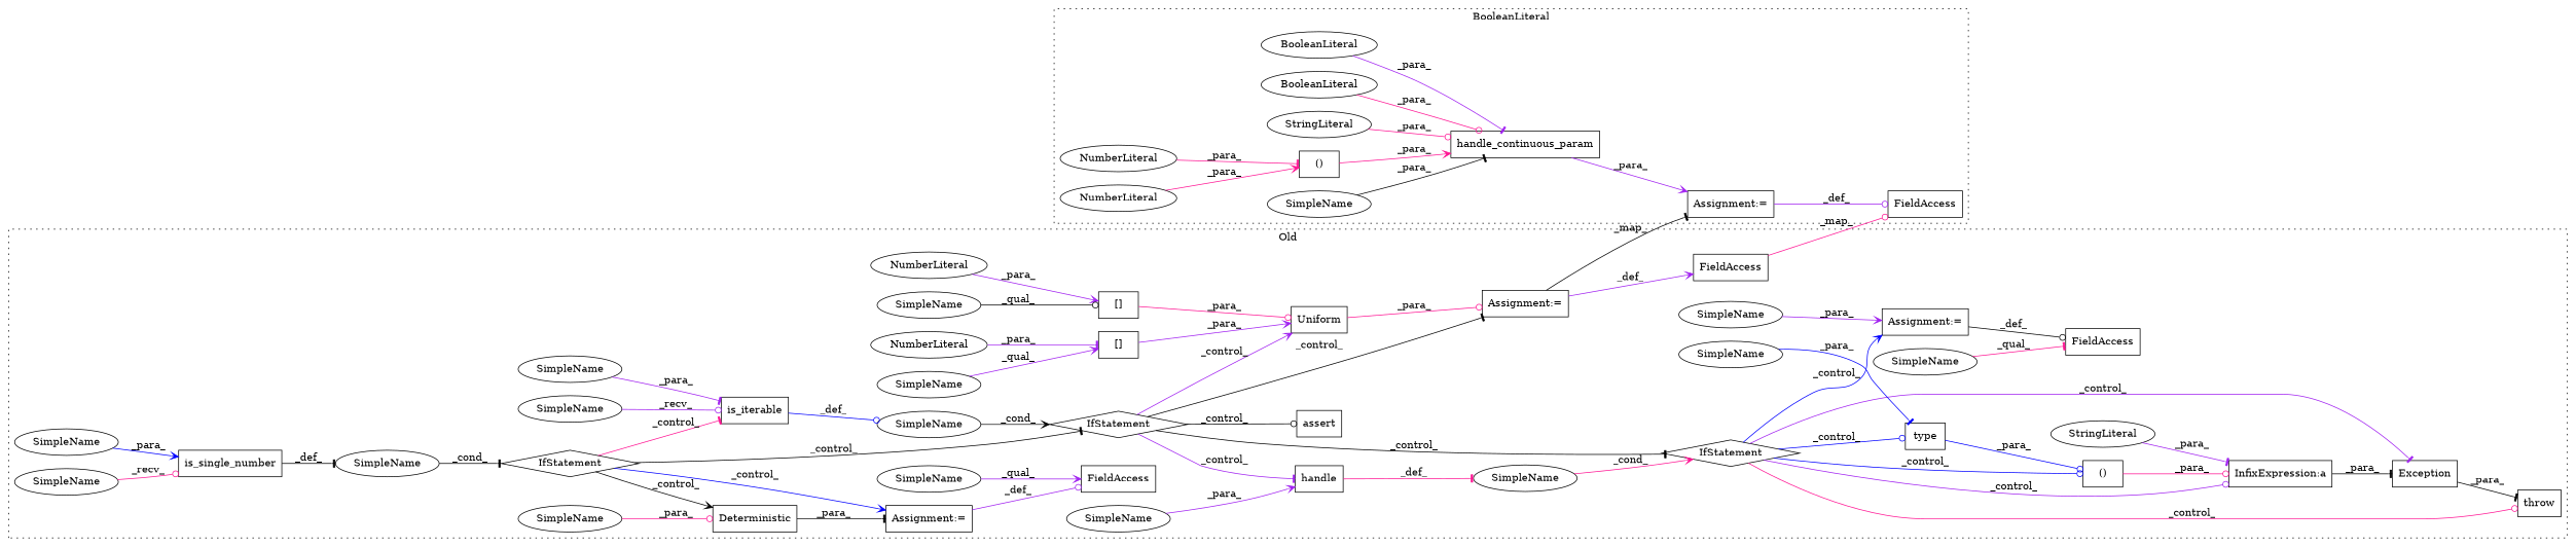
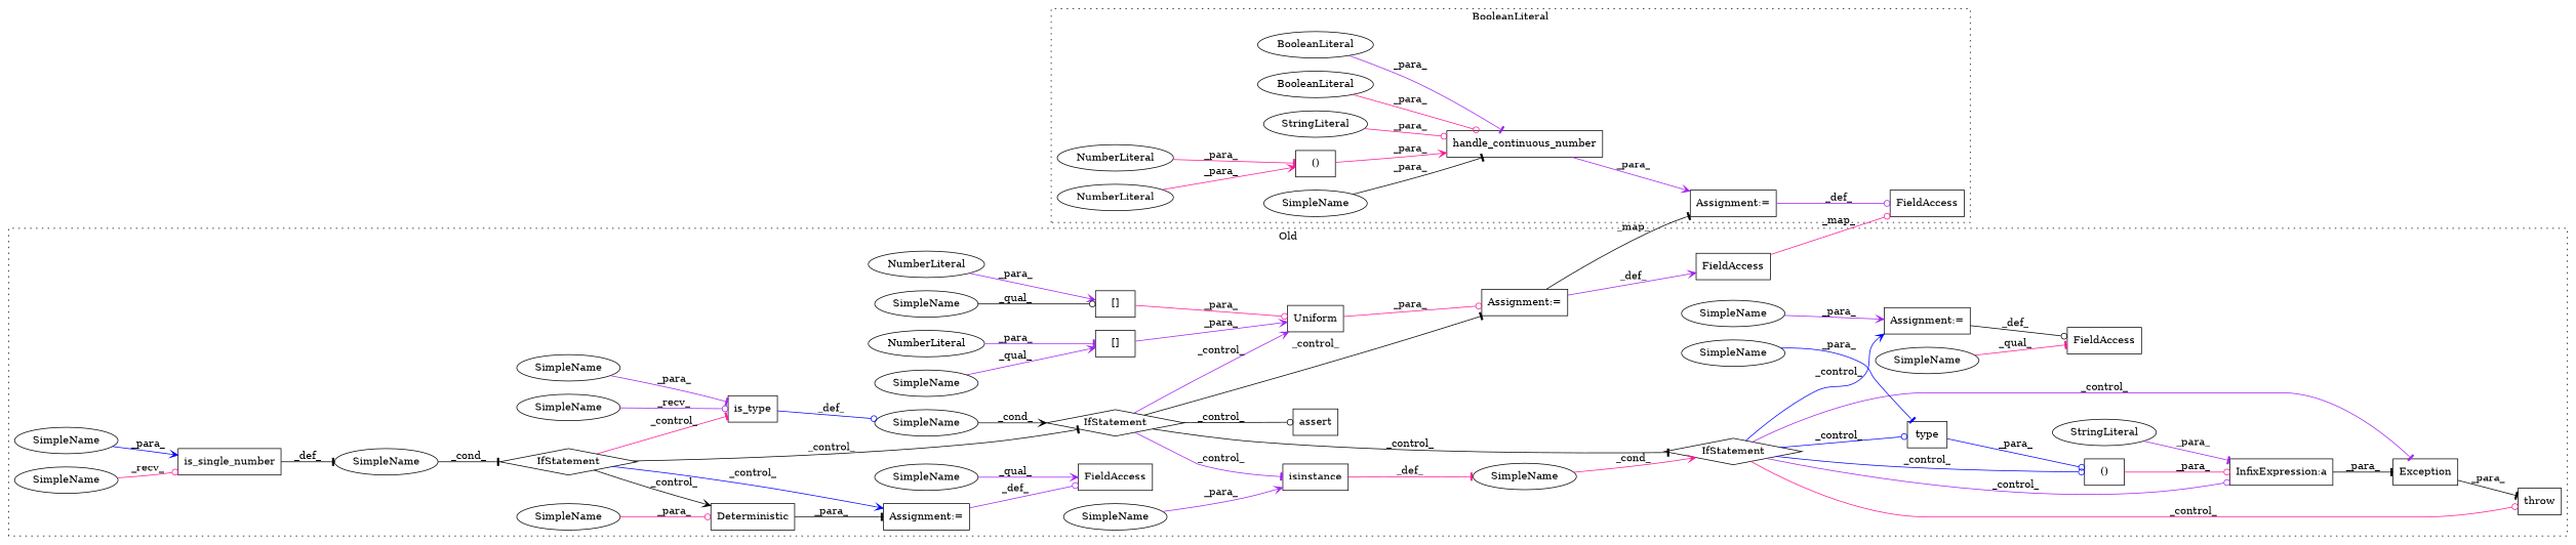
  digraph {
    rankdir=LR
    node [a=42 l=5 shape=ellipse]
    edge [arrowhead=tee color=purple]
    n1 [a=32 l="14,1" label=Deterministic s="4751,4770" shape=box]
-   n2 [a=32 l="12,1" label=is_iterable s="4800,4817" shape=box]
+   n2 [a=32 l="12,1" label=is_type s="4800,4817" shape=box]
    n3 [a=106 l=35 label="()" s=5234 shape=box]
    n4 [a=32 l="17,1" label=is_single_number s="4707,4729" shape=box]
    n5 [a=32 l="5,1" label=type s="5258,5268" shape=box]
    n6 [a=27 l=10 label="InfixExpression:a" s=5224 shape=box]
    n7 [a=2 l="6,1" label="[]" s="4996,5003" shape=box]
    n8 [a=34 l=1 label=NumberLiteral s=5002]
    n9 [a=2 l="6,1" label="[]" s="4987,4994" shape=box]
    n10 [a=34 l=1 label=NumberLiteral s=4993]
    n11 [label=SimpleName l=""]
    n12 [label=SimpleName l=""]
    n13 [label=SimpleName l=""]
-   n14 [a=32 l="11,1" label=handle s="5027,5063" shape=box]
+   n14 [a=32 l="11,1" label=isinstance s="5027,5063" shape=box]
    n15 [a=45 l=96 label=StringLiteral s=5128]
    n16 [a=32 l="10,2" label=Exception s="5118,5269" shape=box]
    n17 [a=53 l=6 label=throw s=5112 shape=box]
    n18 [a=25 l="4,2" label=IfStatement s="4789,4818" shape=diamond]
    n19 [a=7 l=1 label="Assignment:=" s=4750 shape=box]
    n20 [a=25 l="4,2" label=IfStatement s="5023,5064" shape=diamond]
    n21 [a=7 l=1 label="Assignment:=" s=5084 shape=box]
    n22 [a=25 l="4,2" label=IfStatement s="4696,4730" shape=diamond]
    n23 [a=32 l="8,1" label=Uniform s="4979,5004" shape=box]
    n24 [a=32 l="10,2" label=assert s="4835,4958" shape=box]
    n25 [a=22 l=10 label=FieldAccess s=4740 shape=box]
    n26 [a=22 l=10 label=FieldAccess s=5074 shape=box]
    n27 [a=7 l=1 label="Assignment:=" s=4978 shape=box]
    n28 [a=22 l=10 label=FieldAccess s=4968 shape=box]
    n29 [label=SimpleName s=5263]
    n30 [label=SimpleName s=4812]
    n31 [label=SimpleName s=4996]
    n32 [label=SimpleName s=5038]
    n33 [label=SimpleName s=5085]
    n34 [label=SimpleName s=4765]
    n35 [label=SimpleName s=4724]
    n36 [label=SimpleName s=4987]
    n37 [l=4 label=SimpleName s=4740]
    n38 [l=4 label=SimpleName s=5074]
    n39 [l=6 label=SimpleName s=4700]
    n40 [l=6 label=SimpleName s=4793]
-   n41 [a=32 l="24,1" label=handle_continuous_param s="4718,4789" shape=box]
+   n41 [a=32 l="24,1" label=handle_continuous_number s="4718,4789" shape=box]
    n42 [a=106 l=17 label="()" s=4761 shape=box]
    n43 [a=9 l=4 label=BooleanLiteral s=4780]
    n44 [a=9 l=4 label=BooleanLiteral s=4785]
    n45 [a=34 l=1 label=NumberLiteral s=4761]
    n46 [a=45 l=7 label=StringLiteral s=4748]
    n47 [a=34 l=3 label=NumberLiteral s=4775]
    n48 [a=7 l=1 label="Assignment:=" s=4706 shape=box]
    n49 [a=22 l=10 label=FieldAccess s=4696 shape=box]
    n50 [label=SimpleName s=4742]
    subgraph cluster_1 {
      label=Old
      style=dotted
      n1
      n2
      n3
      n4
      n5
      n6
      n7
      n8
      n9
      n10
      n11
      n12
      n13
      n14
      n15
      n16
      n17
      n18
      n19
      n20
      n21
      n22
      n23
      n24
      n25
      n26
      n27
      n28
      n29
      n30
      n31
      n32
      n33
      n34
      n35
      n36
      n37
      n38
      n39
      n40
    }
    subgraph cluster_2 {
      label=BooleanLiteral
      style=dotted
      n41
      n42
      n43
      n44
      n45
      n46
      n47
      n48
      n49
      n50
    }
    n1 -> n19 [color=black label=_para_]
    n2 -> n12 [arrowhead=odot color=blue label=_def_]
    n3 -> n6 [arrowhead=odot color=deeppink label=_para_]
    n4 -> n11 [color=black label=_def_]
    n5 -> n3 [arrowhead=odot color=blue label=_para_]
    n6 -> n16 [color=black label=_para_]
    n7 -> n23 [arrowhead=odot color=deeppink label=_para_]
    n8 -> n7 [arrowhead=vee label=_para_]
    n9 -> n23 [arrowhead=vee label=_para_]
    n10 -> n9 [label=_para_]
    n11 -> n22 [color=black label=_cond_]
    n12 -> n18 [arrowhead=vee color=black label=_cond_]
    n13 -> n20 [arrowhead=vee color=deeppink label=_cond_]
    n14 -> n13 [color=deeppink label=_def_]
    n15 -> n6 [label=_para_]
    n16 -> n17 [color=black label=_para_]
    n18 -> n14 [label=_control_]
    n18 -> n20 [color=black label=_control_]
    n18 -> n23 [arrowhead=vee label=_control_]
    n18 -> n24 [arrowhead=odot color=black label=_control_]
    n18 -> n27 [color=black label=_control_]
    n19 -> n25 [arrowhead=odot label=_def_]
    n20 -> n3 [arrowhead=odot color=blue label=_control_]
    n20 -> n5 [arrowhead=odot color=blue label=_control_]
    n20 -> n6 [arrowhead=odot label=_control_]
    n20 -> n16 [label=_control_]
    n20 -> n17 [arrowhead=odot color=deeppink label=_control_]
    n20 -> n21 [arrowhead=vee color=blue label=_control_]
    n21 -> n26 [arrowhead=odot color=black label=_def_]
    n22 -> n1 [arrowhead=vee color=black label=_control_]
    n22 -> n2 [color=deeppink label=_control_]
    n22 -> n18 [color=black label=_control_]
    n22 -> n19 [arrowhead=vee color=blue label=_control_]
    n23 -> n27 [arrowhead=odot color=deeppink label=_para_]
    n27 -> n28 [arrowhead=vee label=_def_]
    n27 -> n48 [color=black label=_map_]
    n28 -> n49 [arrowhead=odot color=deeppink label=_map_]
    n29 -> n5 [color=blue label=_para_]
    n30 -> n2 [label=_para_]
    n31 -> n7 [arrowhead=odot color=black label=_qual_]
    n32 -> n14 [arrowhead=vee label=_para_]
    n33 -> n21 [arrowhead=vee label=_para_]
    n34 -> n1 [arrowhead=odot color=deeppink label=_para_]
    n35 -> n4 [arrowhead=vee color=blue label=_para_]
    n36 -> n9 [arrowhead=vee label=_qual_]
    n37 -> n25 [arrowhead=vee label=_qual_]
    n38 -> n26 [color=deeppink label=_qual_]
    n39 -> n4 [arrowhead=odot color=deeppink label=_recv_]
    n40 -> n2 [arrowhead=odot label=_recv_]
    n41 -> n48 [arrowhead=vee label=_para_]
    n42 -> n41 [arrowhead=vee color=deeppink label=_para_]
    n43 -> n41 [label=_para_]
    n44 -> n41 [arrowhead=odot color=deeppink label=_para_]
    n45 -> n42 [color=deeppink label=_para_]
    n46 -> n41 [arrowhead=odot color=deeppink label=_para_]
    n47 -> n42 [arrowhead=vee color=deeppink label=_para_]
    n48 -> n49 [arrowhead=odot label=_def_]
    n50 -> n41 [color=black label=_para_]
  }
